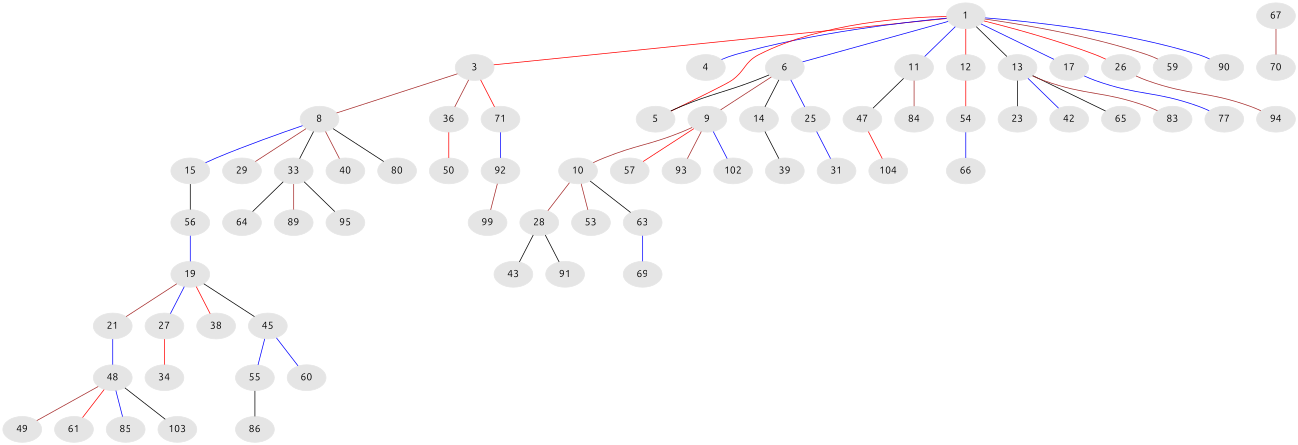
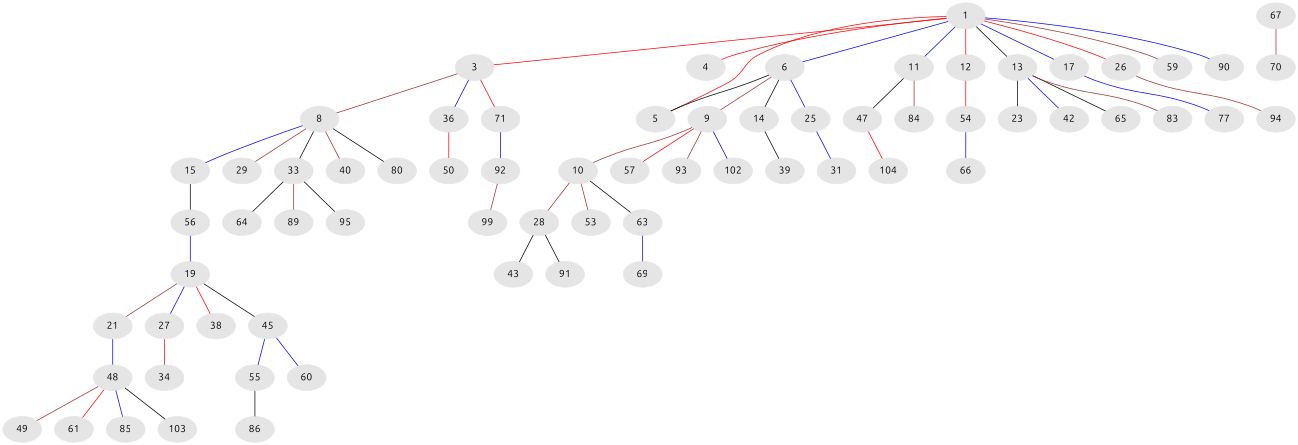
  graph {
    fontname=Ubuntu
    node [color=gray90 fontname=Ubuntu style=filled]
    edge [color=blue fontname=Ubuntu]
    1 [super="+2"]
    3 [super="+51"]
    4
    5 [super="+24"]
    6 [super="+7"]
    11 [super="+44"]
    12
    13 [super="+18"]
    17 [super="+46"]
    26
    59 [super="+78"]
    90
    8 [super="+32"]
    36
    71
    9 [super="+22"]
    14
    25 [super="+58"]
    47
    84 [super="+88"]
    54 [super="+68"]
    23 [super="+62"]
    42
    65
    83
    77
    94
    15
    29 [super="+30"]
    33 [super="+37"]
    40 [super="+82"]
    80
    50
    92 [super="+100"]
    10 [super="+79"]
    57
    93
    102
    39 [super="+76"]
    31 [super="+41"]
    67 [super="+72"]
    70 [super="+96"]
    n43 [label=56]
    64
    89 [super="+98"]
    95
    28 [super="+35"]
    53
    63 [super="+97"]
    43
    91
    69
    104
    66 [super="+101"]
    19 [super="+20"]
    21
    27 [super="+75"]
    38 [super="+87"]
    45 [super="+52"]
    48 [super="+73"]
    34
    55 [super="+56"]
    60 [super="+74"]
    49 [super="+81"]
    61
    85
    103
    86
    99
    1 -- 3 [color=red]
-   1 -- 4
+   1 -- 4 [color=red]
    1 -- 5 [color=red]
    1 -- 6
    1 -- 11
    1 -- 12 [color=red]
    1 -- 13 [color=black]
    1 -- 17
    1 -- 26 [color=red]
    1 -- 59 [color=brown]
    1 -- 90
    3 -- 8 [color=brown]
-   3 -- 36 [color=brown]
+   3 -- 36
    3 -- 71 [color=red]
    6 -- 5 [color=black]
    6 -- 9 [color=brown]
    6 -- 14 [color=black]
    6 -- 25
    11 -- 47 [color=black]
    11 -- 84 [color=brown]
    12 -- 54 [color=red]
    13 -- 23 [color=black]
    13 -- 42
    13 -- 65 [color=black]
    13 -- 83 [color=brown]
    17 -- 77
    26 -- 94 [color=brown]
    8 -- 15
    8 -- 29 [color=brown]
    8 -- 33 [color=black]
    8 -- 40 [color=brown]
    8 -- 80 [color=black]
    36 -- 50 [color=red]
    71 -- 92
    9 -- 10 [color=brown]
    9 -- 57 [color=red]
    9 -- 93 [color=brown]
    9 -- 102
    14 -- 39 [color=black]
    25 -- 31
    47 -- 104 [color=red]
    54 -- 66
    15 -- n43 [color=black]
    33 -- 64 [color=black]
    33 -- 89 [color=brown]
    33 -- 95 [color=black]
    92 -- 99 [color=brown]
    10 -- 28 [color=brown]
    10 -- 53 [color=brown]
    10 -- 63 [color=black]
    67 -- 70 [color=brown]
    n43 -- 19
    28 -- 43 [color=black]
    28 -- 91 [color=black]
    63 -- 69
    19 -- 21 [color=brown]
    19 -- 27
    19 -- 38 [color=red]
    19 -- 45 [color=black]
    21 -- 48
    27 -- 34 [color=red]
    45 -- 55
    45 -- 60
    48 -- 49 [color=brown]
    48 -- 61 [color=red]
    48 -- 85
    48 -- 103 [color=black]
    55 -- 86 [color=black]
  }
